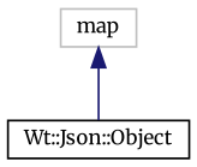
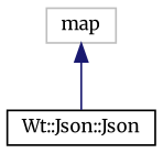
  digraph {
    rankdir=TB
    fontname=Merriweather
    node [fillcolor=white fontname=Merriweather fontsize=10 shape=record style=filled]
    n1 [color=grey75 height=0.2 label=map width=0.4]
-   n2 [color=black height=0.2 label="Wt::Json::Object" width=0.4]
+   n2 [color=black height=0.2 label="Wt::Json::Json" width=0.4]
    n1 -> n2 [color=midnightblue dir=back fontname=Merriweather fontsize=10 labelfontname=Helvetica labelfontsize=10 style=solid]
  }
